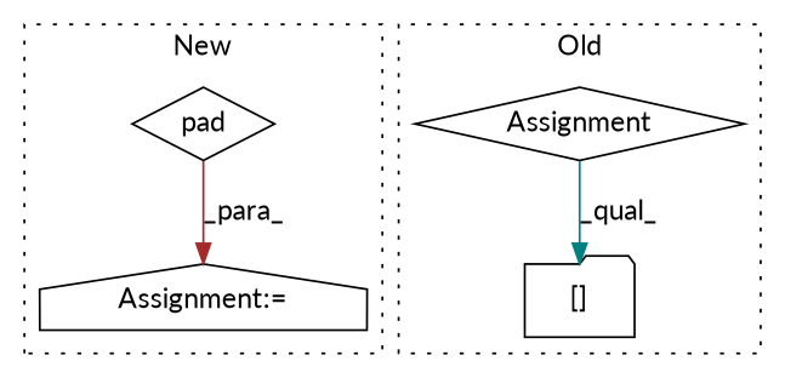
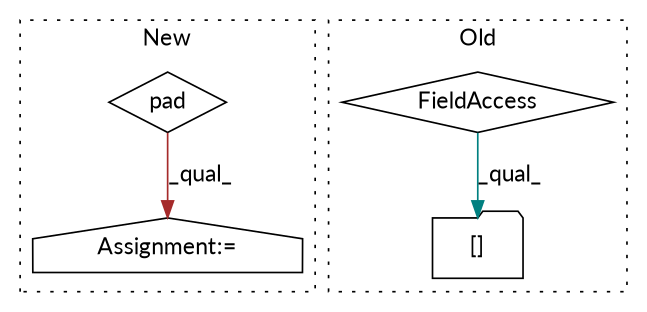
  digraph {
    fontname=Lato
    node [fontname=Lato shape=diamond]
    edge [fontname=Lato]
    n1 [a=32 l="4,1" label=pad s="7544,7552"]
    n2 [a=7 l=1 label="Assignment:=" s=7538 shape=house]
    n3 [a=2 l="14,1" label="[]" s="7175,7190" shape=folder]
-   n4 [a=22 l=13 label=Assignment s=7175]
+   n4 [a=22 l=13 label=FieldAccess s=7175]
    subgraph cluster_1 {
      label=New
      style=dotted
      n1
      n2
    }
    subgraph cluster_2 {
      label=Old
      style=dotted
      n3
      n4
    }
-   n1 -> n2 [color=brown label=_para_]
+   n1 -> n2 [color=brown label=_qual_]
    n4 -> n3 [color=teal label=_qual_]
  }
